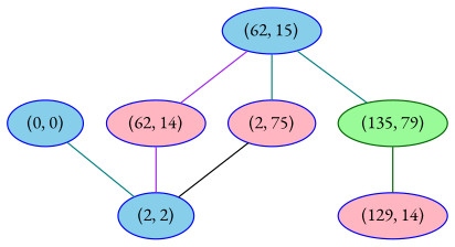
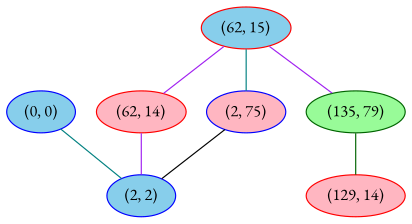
  graph {
    fontname="EB Garamond"
    node [color=blue fillcolor=skyblue fontname="EB Garamond" style=filled]
    edge [color=purple fontname="EB Garamond" weight=1]
    "(0, 0)"
    "(2, 2)"
-   "(62, 15)"
+   "(62, 15)" [color=red]
    "(135, 79)" [color=darkgreen fillcolor=palegreen]
-   "(62, 14)" [fillcolor=lightpink]
+   "(62, 14)" [color=red fillcolor=lightpink]
    n6 [fillcolor=lightpink label="(2, 75)"]
-   "(129, 14)" [fillcolor=lightpink]
+   "(129, 14)" [color=red fillcolor=lightpink]
    "(0, 0)" -- "(2, 2)" [color=teal weight=4]
-   "(62, 15)" -- "(135, 79)" [color=teal]
+   "(62, 15)" -- "(135, 79)"
    "(62, 15)" -- "(62, 14)"
    "(62, 15)" -- n6 [color=teal]
    "(135, 79)" -- "(129, 14)" [color=darkgreen weight=3]
    "(62, 14)" -- "(2, 2)" [weight=3]
    n6 -- "(2, 2)" [color=black weight=3]
  }
